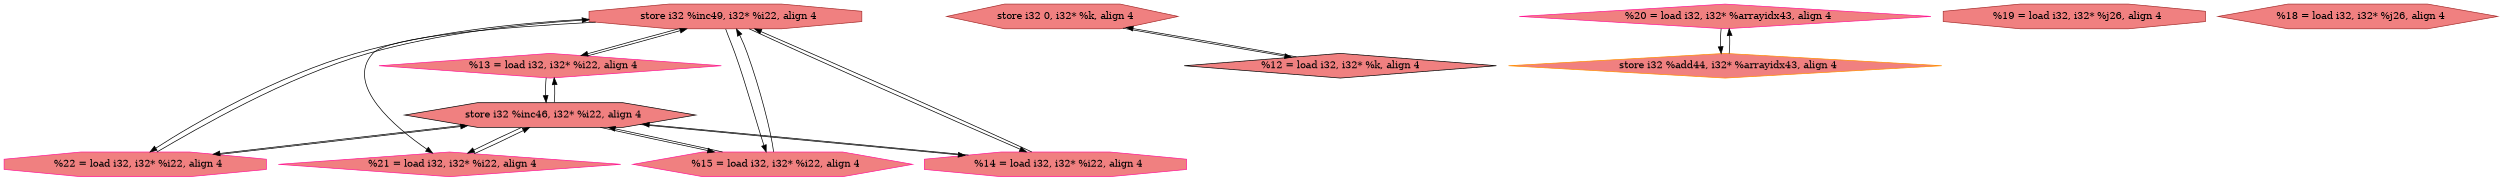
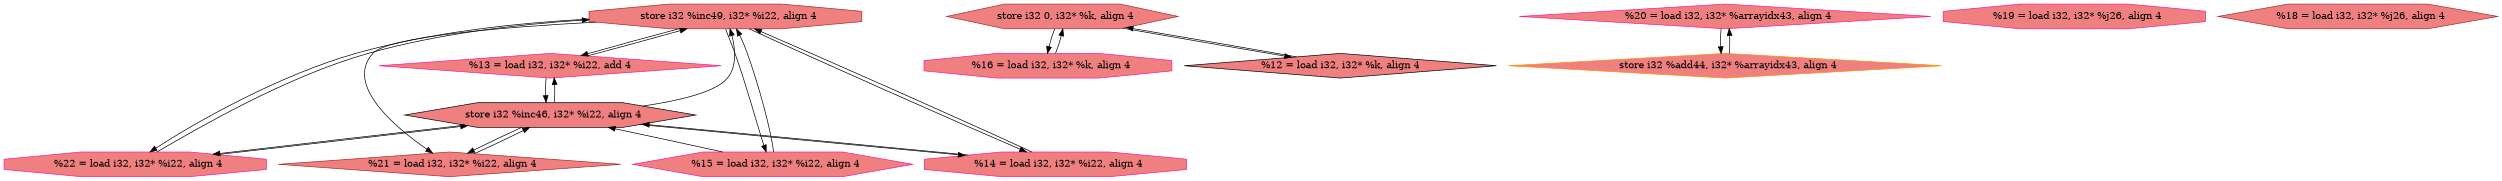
  digraph {
    node [color=deeppink fillcolor=lightcoral shape=octagon style=filled]
    n1 [color=brown label="  store i32 %inc49, i32* %i22, align 4"]
-   n2 [label="  %13 = load i32, i32* %i22, align 4" shape=diamond]
-   n3 [label="  %21 = load i32, i32* %i22, align 4" shape=diamond]
+   n2 [label="%13 = load i32, i32* %i22, add 4" shape=diamond]
+   n3 [color=brown label="  %21 = load i32, i32* %i22, align 4" shape=diamond]
    n4 [label="  %22 = load i32, i32* %i22, align 4"]
    n5 [label="  %15 = load i32, i32* %i22, align 4" shape=hexagon]
    n6 [label="  %14 = load i32, i32* %i22, align 4"]
    n7 [color=black label="  store i32 %inc46, i32* %i22, align 4" shape=hexagon]
    n8 [color=brown label="  store i32 0, i32* %k, align 4" shape=hexagon]
+   n9 [label="  %16 = load i32, i32* %k, align 4"]
    n10 [color=black label="%12 = load i32, i32* %k, align 4" shape=diamond]
    n11 [label="  %20 = load i32, i32* %arrayidx43, align 4" shape=diamond]
    n12 [color=darkorange label="  store i32 %add44, i32* %arrayidx43, align 4" shape=diamond]
-   n13 [color=brown label="  %19 = load i32, i32* %j26, align 4"]
+   n13 [label="  %19 = load i32, i32* %j26, align 4"]
    n14 [color=brown label="  %18 = load i32, i32* %j26, align 4" shape=hexagon]
    n1 -> n2
    n1 -> n3
    n1 -> n4
    n1 -> n5
    n1 -> n6
    n2 -> n1
    n2 -> n7
    n3 -> n7
    n4 -> n1
    n4 -> n7
    n5 -> n1
    n5 -> n7
    n6 -> n1
    n6 -> n7
    n7 -> n2
    n7 -> n3
    n7 -> n4
-   n7 -> n5
+   n7 -> n1
    n7 -> n6
+   n8 -> n9
    n8 -> n10
+   n9 -> n8
    n10 -> n8
    n11 -> n12
    n12 -> n11
  }
